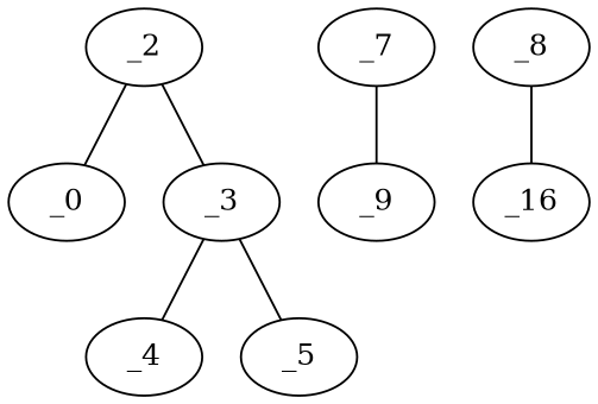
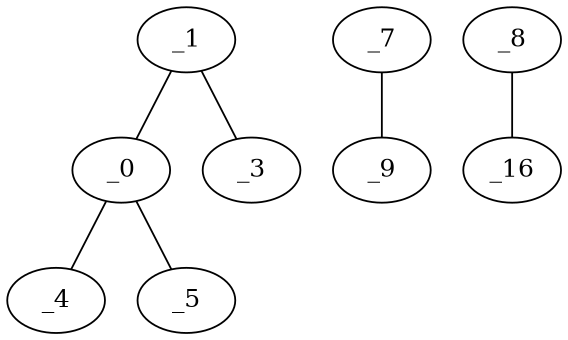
  graph {
    node [charge=0 chem=1 symbol="C  " x=3.7321 y=0.25]
    edge [valence=1]
-   _1 [chem=5 symbol="S  " y=1.75 label=_2]
+   _1 [chem=5 symbol="S  " y=1.75]
    n2 [label=_0 x=4.5981 y=2.25]
    _3 [y=0.75]
    _4 [x=2.866]
    _5 [chem=4 symbol="N  " x=4.5981]
    _7 [x=4.5981 y=-0.75]
    _9 [chem=4 symbol="N  " y=-1.25]
    _8 [chem=5 symbol="S  " x=2 y=-1.25]
    n9 [label=_16 x=2 y=-2.25]
    _1 -- n2
    _1 -- _3
-   _3 -- _4 [valence=2]
-   _3 -- _5
+   n2 -- _4 [valence=2]
+   n2 -- _5
    _7 -- _9
    _8 -- n9
  }
